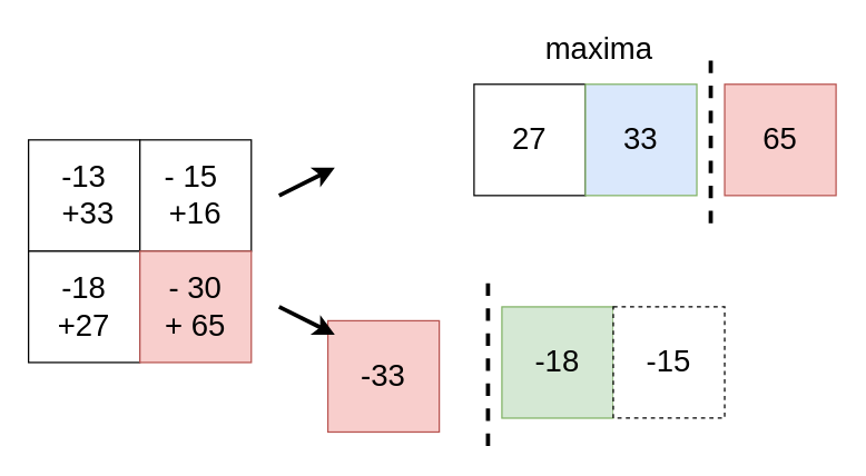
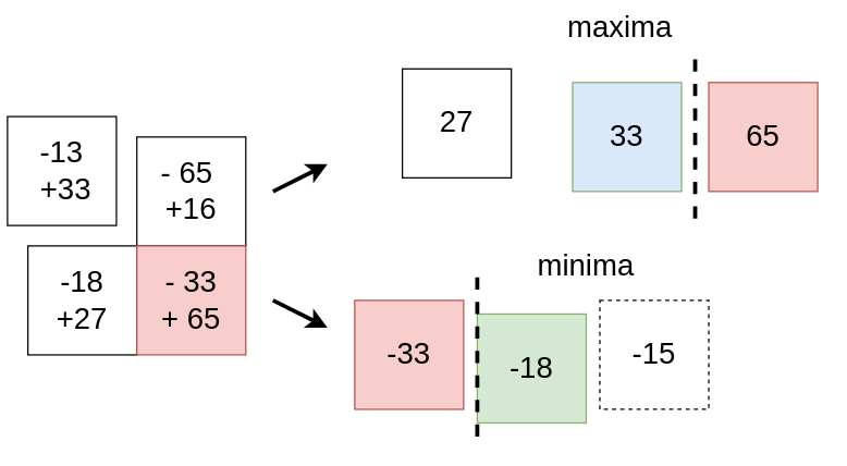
  <mxCell id="0" />
  <mxCell id="1" parent="0" />
- <mxCell id="2" value="&lt;font style=&quot;font-size: 22px;&quot;&gt;-13&lt;br&gt;&amp;nbsp;+33&lt;/font&gt;" style="rounded=0;whiteSpace=wrap;html=1;" vertex="1" parent="1"><mxGeometry x="20" y="100" width="80" height="80" as="geometry" /></mxCell>
- <mxCell id="3" value="&lt;font style=&quot;font-size: 22px;&quot;&gt;- 15&amp;nbsp; +16&lt;/font&gt;" style="rounded=0;whiteSpace=wrap;html=1;" vertex="1" parent="1"><mxGeometry x="100" y="100" width="80" height="80" as="geometry" /></mxCell>
+ <mxCell id="2" value="&lt;font style=&quot;font-size: 22px;&quot;&gt;-13&lt;br&gt;&amp;nbsp;+33&lt;/font&gt;" style="rounded=0;whiteSpace=wrap;html=1;" vertex="1" parent="1"><mxGeometry x="5" y="85" width="80" height="80" as="geometry" /></mxCell>
+ <mxCell id="3" value="&lt;font style=&quot;font-size: 22px;&quot;&gt;- 65&amp;nbsp; +16&lt;/font&gt;" style="rounded=0;whiteSpace=wrap;html=1;" vertex="1" parent="1"><mxGeometry x="100" y="100" width="80" height="80" as="geometry" /></mxCell>
  <mxCell id="4" value="&lt;font style=&quot;font-size: 22px;&quot;&gt;-18&lt;br&gt;+27&lt;/font&gt;" style="rounded=0;whiteSpace=wrap;html=1;" vertex="1" parent="1"><mxGeometry x="20" y="180" width="80" height="80" as="geometry" /></mxCell>
- <mxCell id="5" value="&lt;font style=&quot;font-size: 22px;&quot;&gt;- 30 &lt;br&gt;+ 65&lt;/font&gt;" style="rounded=0;whiteSpace=wrap;html=1;fillColor=#f8cecc;strokeColor=#b85450;" vertex="1" parent="1"><mxGeometry x="100" y="180" width="80" height="80" as="geometry" /></mxCell>
- <mxCell id="6" value="&lt;font style=&quot;font-size: 22px;&quot;&gt;27&lt;/font&gt;" style="rounded=0;whiteSpace=wrap;html=1;" vertex="1" parent="1"><mxGeometry x="340" y="60" width="80" height="80" as="geometry" /></mxCell>
+ <mxCell id="5" value="&lt;font style=&quot;font-size: 22px;&quot;&gt;- 33 &lt;br&gt;+ 65&lt;/font&gt;" style="rounded=0;whiteSpace=wrap;html=1;fillColor=#f8cecc;strokeColor=#b85450;" vertex="1" parent="1"><mxGeometry x="100" y="180" width="80" height="80" as="geometry" /></mxCell>
+ <mxCell id="6" value="&lt;font style=&quot;font-size: 22px;&quot;&gt;27&lt;/font&gt;" style="rounded=0;whiteSpace=wrap;html=1;" vertex="1" parent="1"><mxGeometry x="295" y="50" width="80" height="80" as="geometry" /></mxCell>
  <mxCell id="7" value="&lt;font style=&quot;font-size: 22px;&quot;&gt;33&lt;/font&gt;" style="rounded=0;whiteSpace=wrap;html=1;fillColor=#dae8fc;strokeColor=#82b366;" vertex="1" parent="1"><mxGeometry x="420" y="60" width="80" height="80" as="geometry" /></mxCell>
  <mxCell id="8" value="&lt;font style=&quot;font-size: 22px;&quot;&gt;65&lt;/font&gt;" style="rounded=0;whiteSpace=wrap;html=1;fillColor=#f8cecc;strokeColor=#b85450;" vertex="1" parent="1"><mxGeometry x="520" y="60" width="80" height="80" as="geometry" /></mxCell>
- <mxCell id="9" value="&lt;font style=&quot;font-size: 22px;&quot;&gt;-33&lt;/font&gt;" style="rounded=0;whiteSpace=wrap;html=1;fillColor=#f8cecc;strokeColor=#b85450;" vertex="1" parent="1"><mxGeometry x="235" y="230" width="80" height="80" as="geometry" /></mxCell>
- <mxCell id="10" value="&lt;font style=&quot;font-size: 22px;&quot;&gt;-18&lt;/font&gt;" style="rounded=0;whiteSpace=wrap;html=1;fillColor=#d5e8d4;strokeColor=#82b366;" vertex="1" parent="1"><mxGeometry x="360" y="220" width="80" height="80" as="geometry" /></mxCell>
+ <mxCell id="9" value="&lt;font style=&quot;font-size: 22px;&quot;&gt;-33&lt;/font&gt;" style="rounded=0;whiteSpace=wrap;html=1;fillColor=#f8cecc;strokeColor=#b85450;" vertex="1" parent="1"><mxGeometry x="260" y="220" width="80" height="80" as="geometry" /></mxCell>
+ <mxCell id="10" value="&lt;font style=&quot;font-size: 22px;&quot;&gt;-18&lt;/font&gt;" style="rounded=0;whiteSpace=wrap;html=1;fillColor=#d5e8d4;strokeColor=#82b366;" vertex="1" parent="1"><mxGeometry x="350" y="230" width="80" height="80" as="geometry" /></mxCell>
  <mxCell id="11" value="&lt;font style=&quot;font-size: 22px;&quot;&gt;-15&lt;/font&gt;" style="rounded=0;whiteSpace=wrap;html=1;dashed=1;" vertex="1" parent="1"><mxGeometry x="440" y="220" width="80" height="80" as="geometry" /></mxCell>
  <mxCell id="12" value="" style="endArrow=classic;html=1;rounded=0;strokeWidth=3;" edge="1" parent="1"><mxGeometry width="50" height="50" relative="1" as="geometry"><mxPoint x="200" y="220" as="sourcePoint" /><mxPoint x="240" y="240" as="targetPoint" /></mxGeometry></mxCell>
  <mxCell id="13" value="" style="endArrow=classic;html=1;rounded=0;strokeWidth=3;" edge="1" parent="1"><mxGeometry width="50" height="50" relative="1" as="geometry"><mxPoint x="200" y="140" as="sourcePoint" /><mxPoint x="240" y="120" as="targetPoint" /></mxGeometry></mxCell>
  <mxCell id="14" value="" style="endArrow=none;dashed=1;html=1;rounded=0;strokeWidth=3;fontSize=22;" edge="1" parent="1"><mxGeometry width="50" height="50" relative="1" as="geometry"><mxPoint x="350" y="320" as="sourcePoint" /><mxPoint x="350" y="200" as="targetPoint" /></mxGeometry></mxCell>
  <mxCell id="15" value="" style="endArrow=none;dashed=1;html=1;rounded=0;strokeWidth=3;fontSize=22;" edge="1" parent="1"><mxGeometry width="50" height="50" relative="1" as="geometry"><mxPoint x="510" y="160" as="sourcePoint" /><mxPoint x="510" y="40" as="targetPoint" /></mxGeometry></mxCell>
- <mxCell id="16" value="maxima" style="text;html=1;strokeColor=none;fillColor=none;align=center;verticalAlign=middle;whiteSpace=wrap;rounded=0;fontSize=22;" vertex="1" parent="1"><mxGeometry x="400" y="20" width="60" height="30" as="geometry" /></mxCell>
+ <mxCell id="16" value="maxima" style="text;html=1;strokeColor=none;fillColor=none;align=center;verticalAlign=middle;whiteSpace=wrap;rounded=0;fontSize=22;" vertex="1" parent="1"><mxGeometry x="425" y="5" width="60" height="30" as="geometry" /></mxCell>
+ <mxCell id="17" value="minima" style="text;html=1;strokeColor=none;fillColor=none;align=center;verticalAlign=middle;whiteSpace=wrap;rounded=0;fontSize=22;" vertex="1" parent="1"><mxGeometry x="400" y="180" width="60" height="30" as="geometry" /></mxCell>
